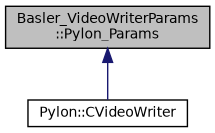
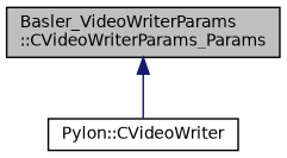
  digraph {
    node [color=black fontname=Helvetica fontsize=10 shape=record style=filled]
-   n1 [fillcolor=grey75 fontcolor=black height=0.2 label="Basler_VideoWriterParams\l::Pylon_Params" width=0.4]
+   n1 [fillcolor=grey75 fontcolor=black height=0.2 label="Basler_VideoWriterParams\l::CVideoWriterParams_Params" width=0.4]
    n2 [fillcolor=white height=0.2 label="Pylon::CVideoWriter" width=0.4]
    n1 -> n2 [color=midnightblue dir=back fontname=Helvetica fontsize=10 labelfontname=Helvetica labelfontsize=10 style=solid]
  }
